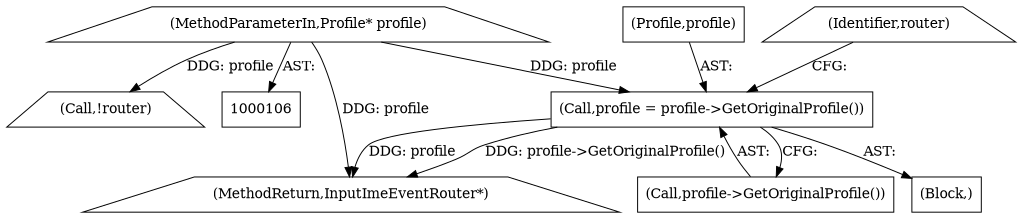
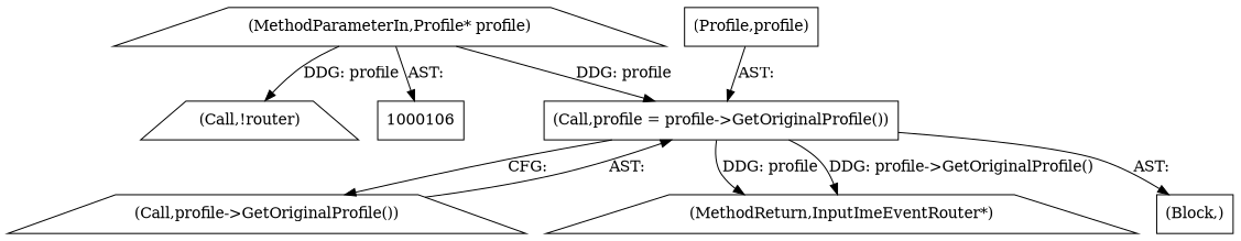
  digraph {
    node [shape=box]
    n1 [label="(Call,profile = profile->GetOriginalProfile())"]
-   n2 [label="(Call,profile->GetOriginalProfile())"]
+   n2 [label="(Call,profile->GetOriginalProfile())" shape=trapezium]
    n3 [label="(MethodReturn,InputImeEventRouter*)" shape=trapezium]
    n4 [label="(Block,)"]
    n5 [label="(MethodParameterIn,Profile* profile)" shape=trapezium]
    n6 [label="(Call,!router)" shape=trapezium]
    1000106
    n8 [label="(Profile,profile)"]
-   n9 [label="(Identifier,router)" shape=trapezium]
    n1 -> n2 [label="CFG: "]
    n1 -> n3 [label="DDG: profile"]
    n1 -> n3 [label="DDG: profile->GetOriginalProfile()"]
    n1 -> n4 [label="AST: "]
    n2 -> n1 [label="AST: "]
    n5 -> n1 [label="DDG: profile"]
-   n5 -> n3 [label="DDG: profile"]
    n5 -> n6 [label="DDG: profile"]
    n5 -> 1000106 [label="AST: "]
    n8 -> n1 [label="AST: "]
-   n9 -> n1 [label="CFG: "]
  }
